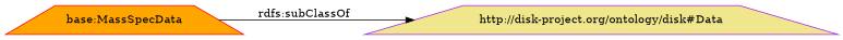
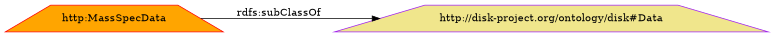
  digraph {
    rankdir=LR
    node [shape=trapezium style=filled]
-   "base:MassSpecData" [color=red fillcolor=orange]
+   "base:MassSpecData" [color=red fillcolor=orange label="http:MassSpecData"]
    "http://disk-project.org/ontology/disk#Data" [color=purple fillcolor=khaki]
    "base:MassSpecData" -> "http://disk-project.org/ontology/disk#Data" [label="rdfs:subClassOf" style=solid]
  }
